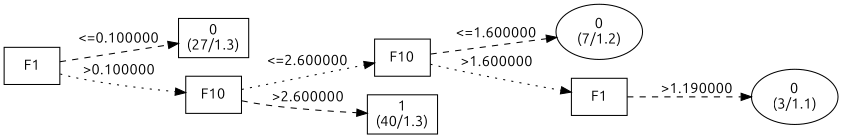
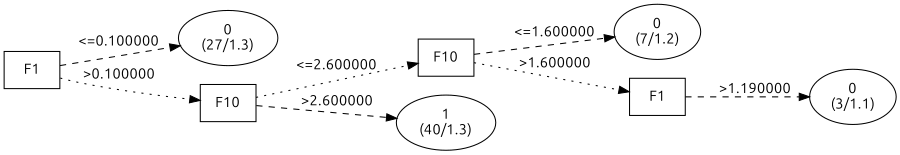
  digraph {
    fontname=Ubuntu
    rankdir=LR
    node [fontname=Ubuntu shape=box]
    edge [fontname=Ubuntu style=dashed]
    n1 [label="F1\n"]
-   n2 [label="0\n(27/1.3)"]
+   n2 [label="0\n(27/1.3)" shape=ellipse]
    n3 [label="F10\n"]
    n4 [label="F10\n"]
-   n5 [label="1\n(40/1.3)"]
+   n5 [label="1\n(40/1.3)" shape=ellipse]
    n6 [label="0\n(7/1.2)" shape=ellipse]
    n7 [label="F1\n"]
    n8 [label="0\n(3/1.1)" shape=ellipse]
    n1 -> n2 [label="<=0.100000"]
    n1 -> n3 [label=">0.100000" style=dotted]
    n3 -> n4 [label="<=2.600000" style=dotted]
    n3 -> n5 [label=">2.600000"]
    n4 -> n6 [label="<=1.600000"]
    n4 -> n7 [label=">1.600000" style=dotted]
    n7 -> n8 [label=">1.190000"]
  }
